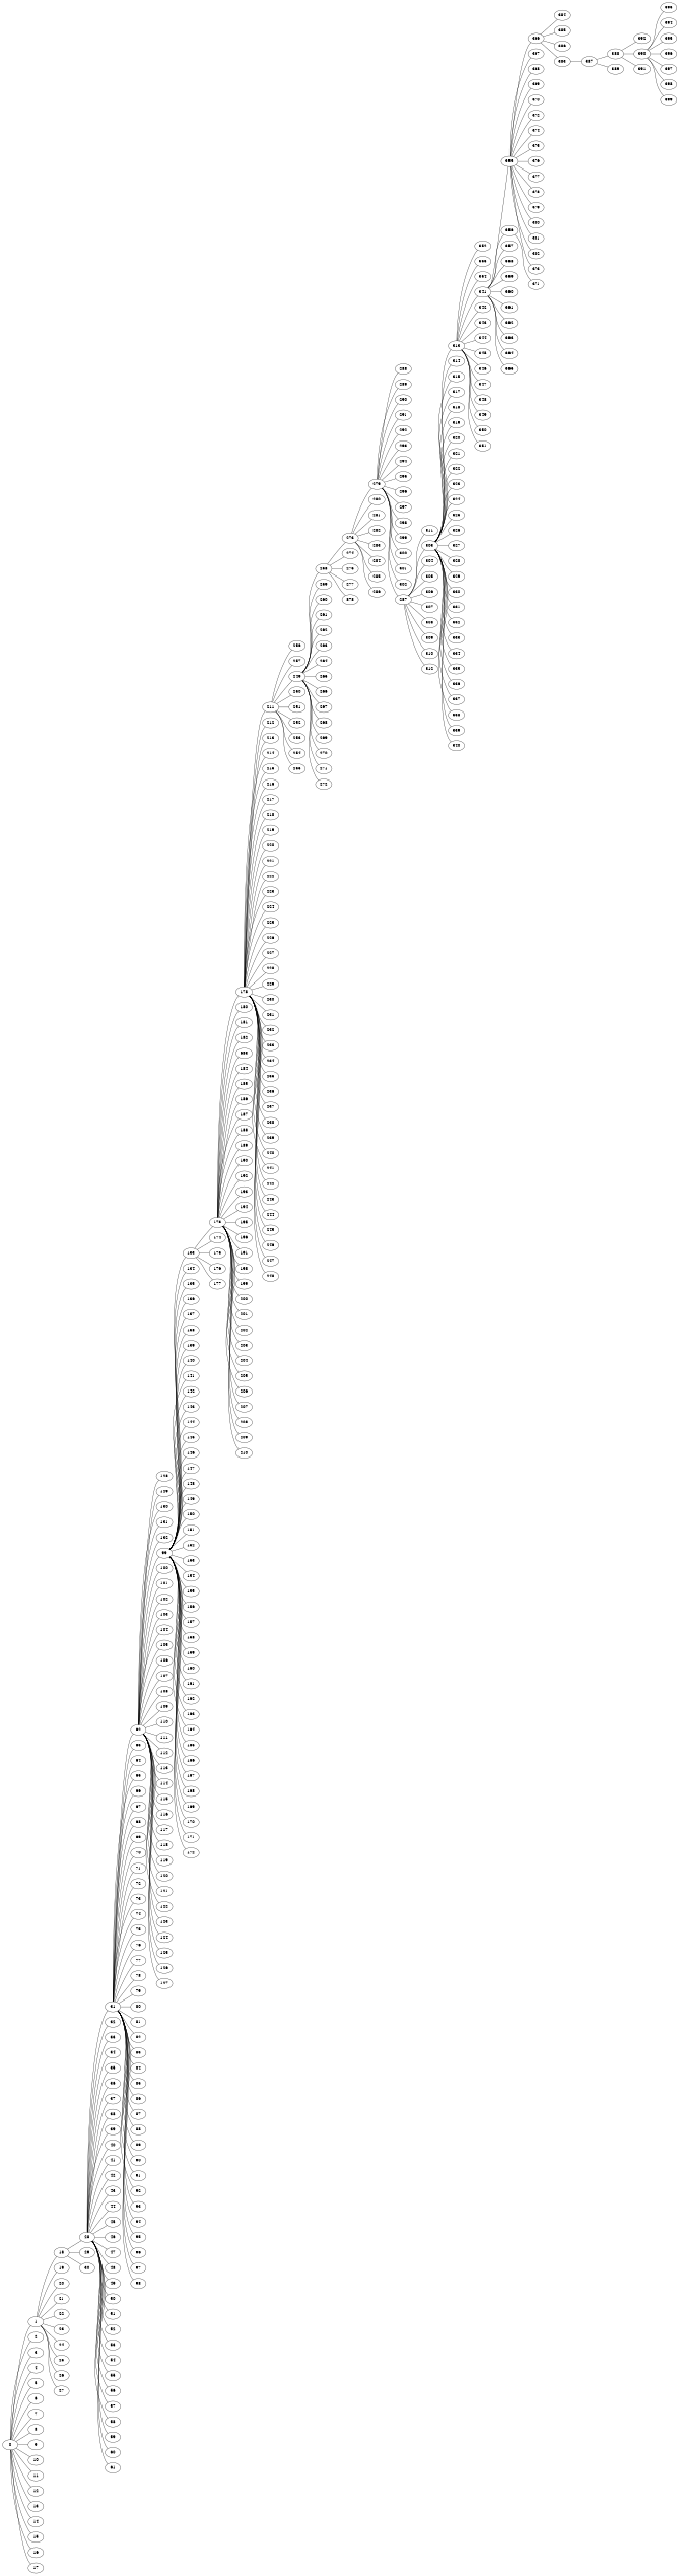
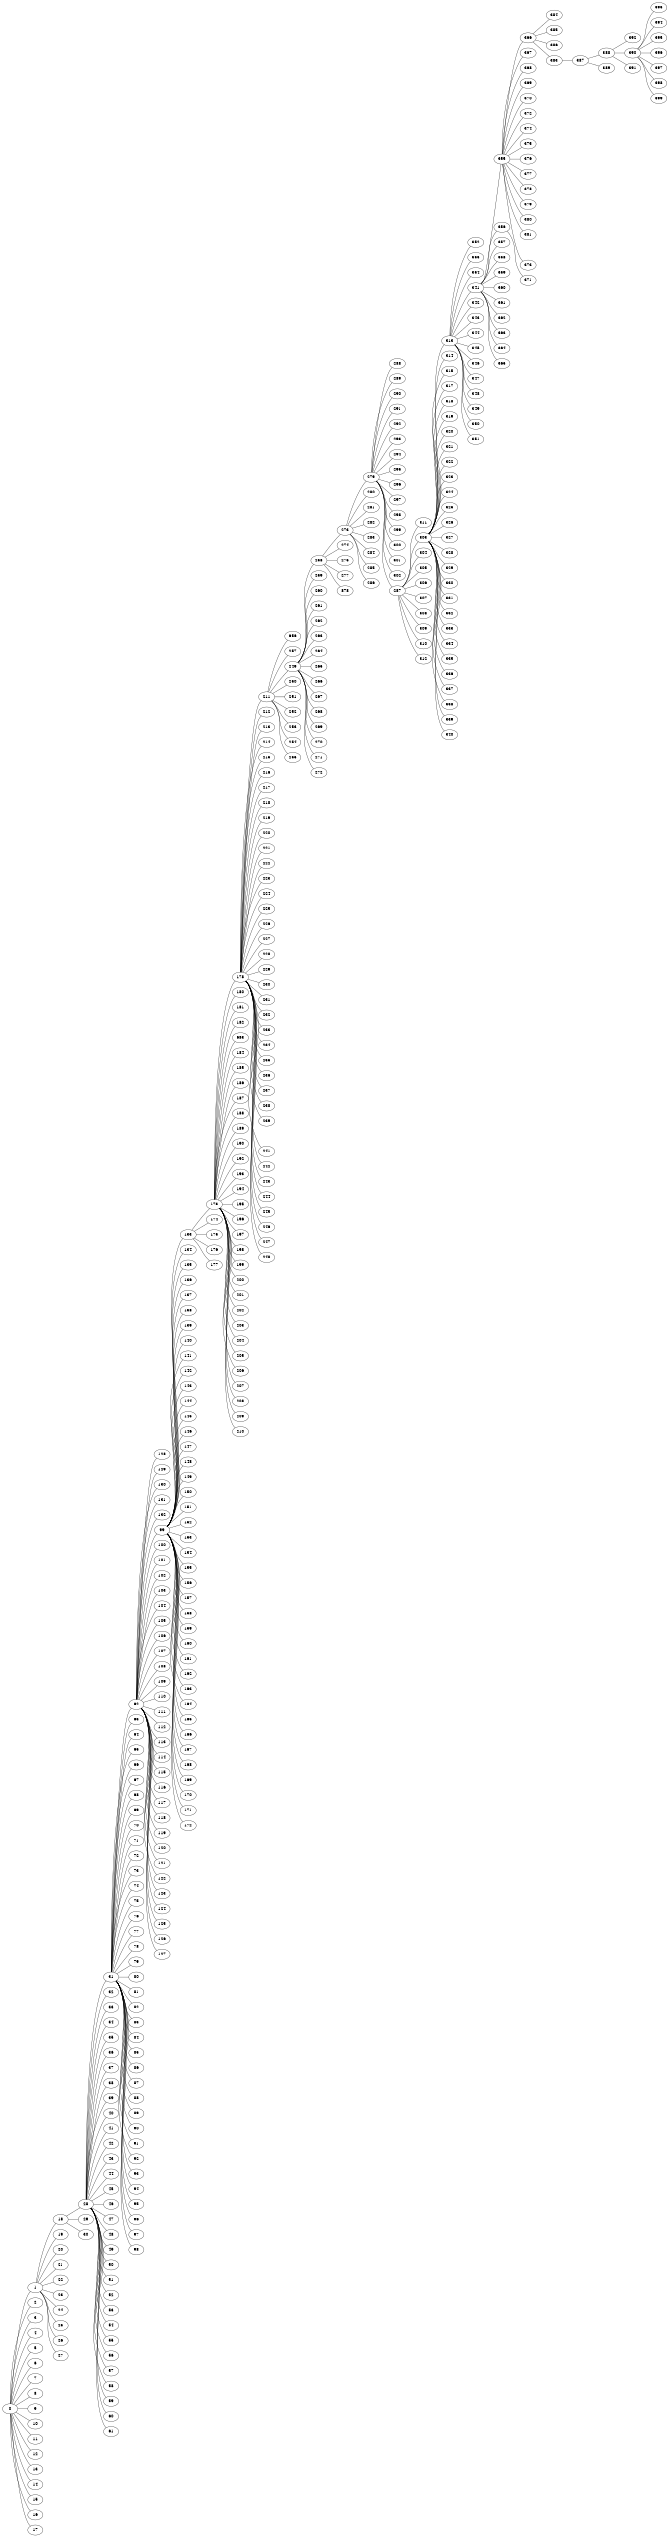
  graph {
    rankdir=LR
    0
    1
    2
    3
    4
    5
    6
    7
    8
    9
    10
    11
    12
    13
    14
    15
    16
    17
    18
    19
    20
    21
    22
    23
    24
    25
    26
    27
    28
    29
    30
    31
    32
    33
    34
    35
    36
    37
    38
    39
    40
    41
    42
    43
    44
    45
    46
    47
    48
    49
    50
    51
    52
    53
    54
    55
    56
    57
    58
    59
    60
    61
    62
    63
    64
    65
    66
    67
    68
    69
    70
    71
    72
    73
    74
    75
    76
    77
    78
    79
    80
    81
    82
    83
    84
    85
    86
    87
    88
    89
    90
    91
    92
    93
    94
    95
    96
    97
    98
    128
    129
    130
    131
    132
    99
    100
    101
    102
    103
    104
    105
    106
    107
    108
    109
    110
    111
    112
    113
    114
    115
    116
    117
    118
    119
    120
    121
    122
    123
    124
    125
    126
    127
    133
    134
    135
    136
    137
    138
    139
    140
    141
    142
    143
    144
    145
    146
    147
    148
    149
    150
    151
    152
    153
    154
    155
    156
    157
    158
    159
    160
    161
    162
    163
    164
    165
    166
    167
    168
    169
    170
    171
    172
    173
    174
    175
    176
    177
    178
    180
    181
    182
    n183 [label=683]
    184
    185
    186
    187
    188
    189
    190
    192
    193
    194
    195
    196
-   197 [label=191]
+   197
    198
    199
    200
    201
    202
    203
    204
    205
    206
    207
    208
    209
    210
    211
    212
    213
    214
    215
    216
    217
    218
    219
    220
    221
    222
    223
    224
    225
    226
    227
    228
    229
    230
    231
    232
    233
    234
    235
    236
    237
    238
    239
-   240
    241
    242
    243
    244
    245
    246
    247
    248
-   256
+   256 [label=656]
    257
    249
    250
    251
    252
    253
    254
    255
    258
    259
    260
    261
    262
    263
    264
    265
    266
    267
    268
    269
    270
    271
    272
    273
    274
    275
    277
    n276 [label=878]
    279
    280
    281
    282
    283
    284
    285
    286
    288
    289
    290
    291
    292
    293
    294
    295
    296
    297
    298
    299
    300
    301
    302
    287
    311
    303
    304
    305
    306
    307
    308
    309
    310
    312
    313
    314
    315
    317
    318
    319
    320
    321
    322
    323
    324
    325
    326
    327
    328
    329
    330
    331
    332
    333
    334
    335
    336
    337
    338
    339
    340
    352
    353
    354
    341
    342
    343
    344
    345
    346
    347
    348
    349
    350
    351
    355
    356
    357
    358
    359
    360
    361
    362
    363
    364
    365
    366
    367
    368
    369
    370
    372
    374
    375
    376
    377
    378
    379
    380
    381
-   382
    373
    371
    384
    385
    386
    383
    387
    388
    389
    392
    390
    391
    393
    394
    395
    396
    397
    398
    399
    0 -- 1
    0 -- 2
    0 -- 3
    0 -- 4
    0 -- 5
    0 -- 6
    0 -- 7
    0 -- 8
    0 -- 9
    0 -- 10
    0 -- 11
    0 -- 12
    0 -- 13
    0 -- 14
    0 -- 15
    0 -- 16
    0 -- 17
    1 -- 18
    1 -- 19
    1 -- 20
    1 -- 21
    1 -- 22
    1 -- 23
    1 -- 24
    1 -- 25
    1 -- 26
    1 -- 27
    18 -- 28
    18 -- 29
    18 -- 30
    28 -- 31
    28 -- 32
    28 -- 33
    28 -- 34
    28 -- 35
    28 -- 36
    28 -- 37
    28 -- 38
    28 -- 39
    28 -- 40
    28 -- 41
    28 -- 42
    28 -- 43
    28 -- 44
    28 -- 45
    28 -- 46
    28 -- 47
    28 -- 48
    28 -- 49
    28 -- 50
    28 -- 51
    28 -- 52
    28 -- 53
    28 -- 54
    28 -- 55
    28 -- 56
    28 -- 57
    28 -- 58
    28 -- 59
    28 -- 60
    28 -- 61
    31 -- 62
    31 -- 63
    31 -- 64
    31 -- 65
    31 -- 66
    31 -- 67
    31 -- 68
    31 -- 69
    31 -- 70
    31 -- 71
    31 -- 72
    31 -- 73
    31 -- 74
    31 -- 75
    31 -- 76
    31 -- 77
    31 -- 78
    31 -- 79
    31 -- 80
    31 -- 81
    31 -- 82
    31 -- 83
    31 -- 84
    31 -- 85
    31 -- 86
    31 -- 87
    31 -- 88
    31 -- 89
    31 -- 90
    31 -- 91
    31 -- 92
    31 -- 93
    31 -- 94
    31 -- 95
    31 -- 96
    31 -- 97
    31 -- 98
    62 -- 128
    62 -- 129
    62 -- 130
    62 -- 131
    62 -- 132
    62 -- 99
    62 -- 100
    62 -- 101
    62 -- 102
    62 -- 103
    62 -- 104
    62 -- 105
    62 -- 106
    62 -- 107
    62 -- 108
    62 -- 109
    62 -- 110
    62 -- 111
    62 -- 112
    62 -- 113
    62 -- 114
    62 -- 115
    62 -- 116
    62 -- 117
    62 -- 118
    62 -- 119
    62 -- 120
    62 -- 121
    62 -- 122
    62 -- 123
    62 -- 124
    62 -- 125
    62 -- 126
    62 -- 127
    99 -- 133
    99 -- 134
    99 -- 135
    99 -- 136
    99 -- 137
    99 -- 138
    99 -- 139
    99 -- 140
    99 -- 141
    99 -- 142
    99 -- 143
    99 -- 144
    99 -- 145
    99 -- 146
    99 -- 147
    99 -- 148
    99 -- 149
    99 -- 150
    99 -- 151
    99 -- 152
    99 -- 153
    99 -- 154
    99 -- 155
    99 -- 156
    99 -- 157
    99 -- 158
    99 -- 159
    99 -- 160
    99 -- 161
    99 -- 162
    99 -- 163
    99 -- 164
    99 -- 165
    99 -- 166
    99 -- 167
    99 -- 168
    99 -- 169
    99 -- 170
    99 -- 171
    99 -- 172
    133 -- 173
    133 -- 174
    133 -- 175
    133 -- 176
    133 -- 177
    173 -- 178
    173 -- 180
    173 -- 181
    173 -- 182
    173 -- n183
    173 -- 184
    173 -- 185
    173 -- 186
    173 -- 187
    173 -- 188
    173 -- 189
    173 -- 190
    173 -- 192
    173 -- 193
    173 -- 194
    173 -- 195
    173 -- 196
    173 -- 197
    173 -- 198
    173 -- 199
    173 -- 200
    173 -- 201
    173 -- 202
    173 -- 203
    173 -- 204
    173 -- 205
    173 -- 206
    173 -- 207
    173 -- 208
    173 -- 209
    173 -- 210
    178 -- 211
    178 -- 212
    178 -- 213
    178 -- 214
    178 -- 215
    178 -- 216
    178 -- 217
    178 -- 218
    178 -- 219
    178 -- 220
    178 -- 221
    178 -- 222
    178 -- 223
    178 -- 224
    178 -- 225
    178 -- 226
    178 -- 227
    178 -- 228
    178 -- 229
    178 -- 230
    178 -- 231
    178 -- 232
    178 -- 233
    178 -- 234
    178 -- 235
    178 -- 236
    178 -- 237
    178 -- 238
    178 -- 239
-   178 -- 240
    178 -- 241
    178 -- 242
    178 -- 243
    178 -- 244
    178 -- 245
    178 -- 246
    178 -- 247
    178 -- 248
    211 -- 256
    211 -- 257
    211 -- 249
    211 -- 250
    211 -- 251
    211 -- 252
    211 -- 253
    211 -- 254
    211 -- 255
    249 -- 258
    249 -- 259
    249 -- 260
    249 -- 261
    249 -- 262
    249 -- 263
    249 -- 264
    249 -- 265
    249 -- 266
    249 -- 267
    249 -- 268
    249 -- 269
    249 -- 270
    249 -- 271
    249 -- 272
    258 -- 273
    258 -- 274
    258 -- 275
    258 -- 277
    258 -- n276
    273 -- 279
    273 -- 280
    273 -- 281
    273 -- 282
    273 -- 283
    273 -- 284
    273 -- 285
    273 -- 286
    279 -- 288
    279 -- 289
    279 -- 290
    279 -- 291
    279 -- 292
    279 -- 293
    279 -- 294
    279 -- 295
    279 -- 296
    279 -- 297
    279 -- 298
    279 -- 299
    279 -- 300
    279 -- 301
    279 -- 302
    279 -- 287
    287 -- 311
    287 -- 303
    287 -- 304
    287 -- 305
    287 -- 306
    287 -- 307
    287 -- 308
    287 -- 309
    287 -- 310
    287 -- 312
    303 -- 313
    303 -- 314
    303 -- 315
    303 -- 317
    303 -- 318
    303 -- 319
    303 -- 320
    303 -- 321
    303 -- 322
    303 -- 323
    303 -- 324
    303 -- 325
    303 -- 326
    303 -- 327
    303 -- 328
    303 -- 329
    303 -- 330
    303 -- 331
    303 -- 332
    303 -- 333
    303 -- 334
    303 -- 335
    303 -- 336
    303 -- 337
    303 -- 338
    303 -- 339
    303 -- 340
    313 -- 352
    313 -- 353
    313 -- 354
    313 -- 341
    313 -- 342
    313 -- 343
    313 -- 344
    313 -- 345
    313 -- 346
    313 -- 347
    313 -- 348
    313 -- 349
    313 -- 350
    313 -- 351
    341 -- 355
    341 -- 356
    341 -- 357
    341 -- 358
    341 -- 359
    341 -- 360
    341 -- 361
    341 -- 362
    341 -- 363
    341 -- 364
    341 -- 365
    355 -- 366
    355 -- 367
    355 -- 368
    355 -- 369
    355 -- 370
    355 -- 372
    355 -- 374
    355 -- 375
    355 -- 376
    355 -- 377
    355 -- 378
    355 -- 379
    355 -- 380
    355 -- 381
-   355 -- 382
    355 -- 373
    356 -- 371
    366 -- 384
    366 -- 385
    366 -- 386
    366 -- 383
    383 -- 387
    387 -- 388
    387 -- 389
    388 -- 392
    388 -- 390
    388 -- 391
    390 -- 393
    390 -- 394
    390 -- 395
    390 -- 396
    390 -- 397
    390 -- 398
    390 -- 399
  }
